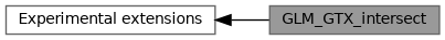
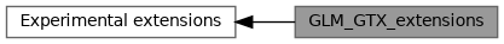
  digraph {
    rankdir=LR
    node [fontname=Helvetica fontsize=10 shape=box style=filled]
    n1 [color=grey40 fillcolor=white height=0.2 label="Experimental extensions" width=0.4]
-   n2 [color=gray40 fillcolor=grey60 fontcolor=black height=0.2 label=GLM_GTX_intersect width=0.4]
+   n2 [color=gray40 fillcolor=grey60 fontcolor=black height=0.2 label=GLM_GTX_extensions width=0.4]
    n1 -> n2 [dir=back fontname=Helvetica fontsize=10 labelfontname=Helvetica labelfontsize=10 shape=plaintext style=solid]
  }
